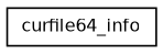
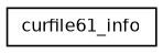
  digraph {
    rankdir=LR
    fontname="DejaVu Sans"
-   n1 [color=black fillcolor=white fontname="DejaVu Sans" fontsize=10 height=0.2 label=curfile64_info shape=record style=filled width=0.4]
+   n1 [color=black fillcolor=white fontname="DejaVu Sans" fontsize=10 height=0.2 label=curfile61_info shape=record style=filled width=0.4]
  }
